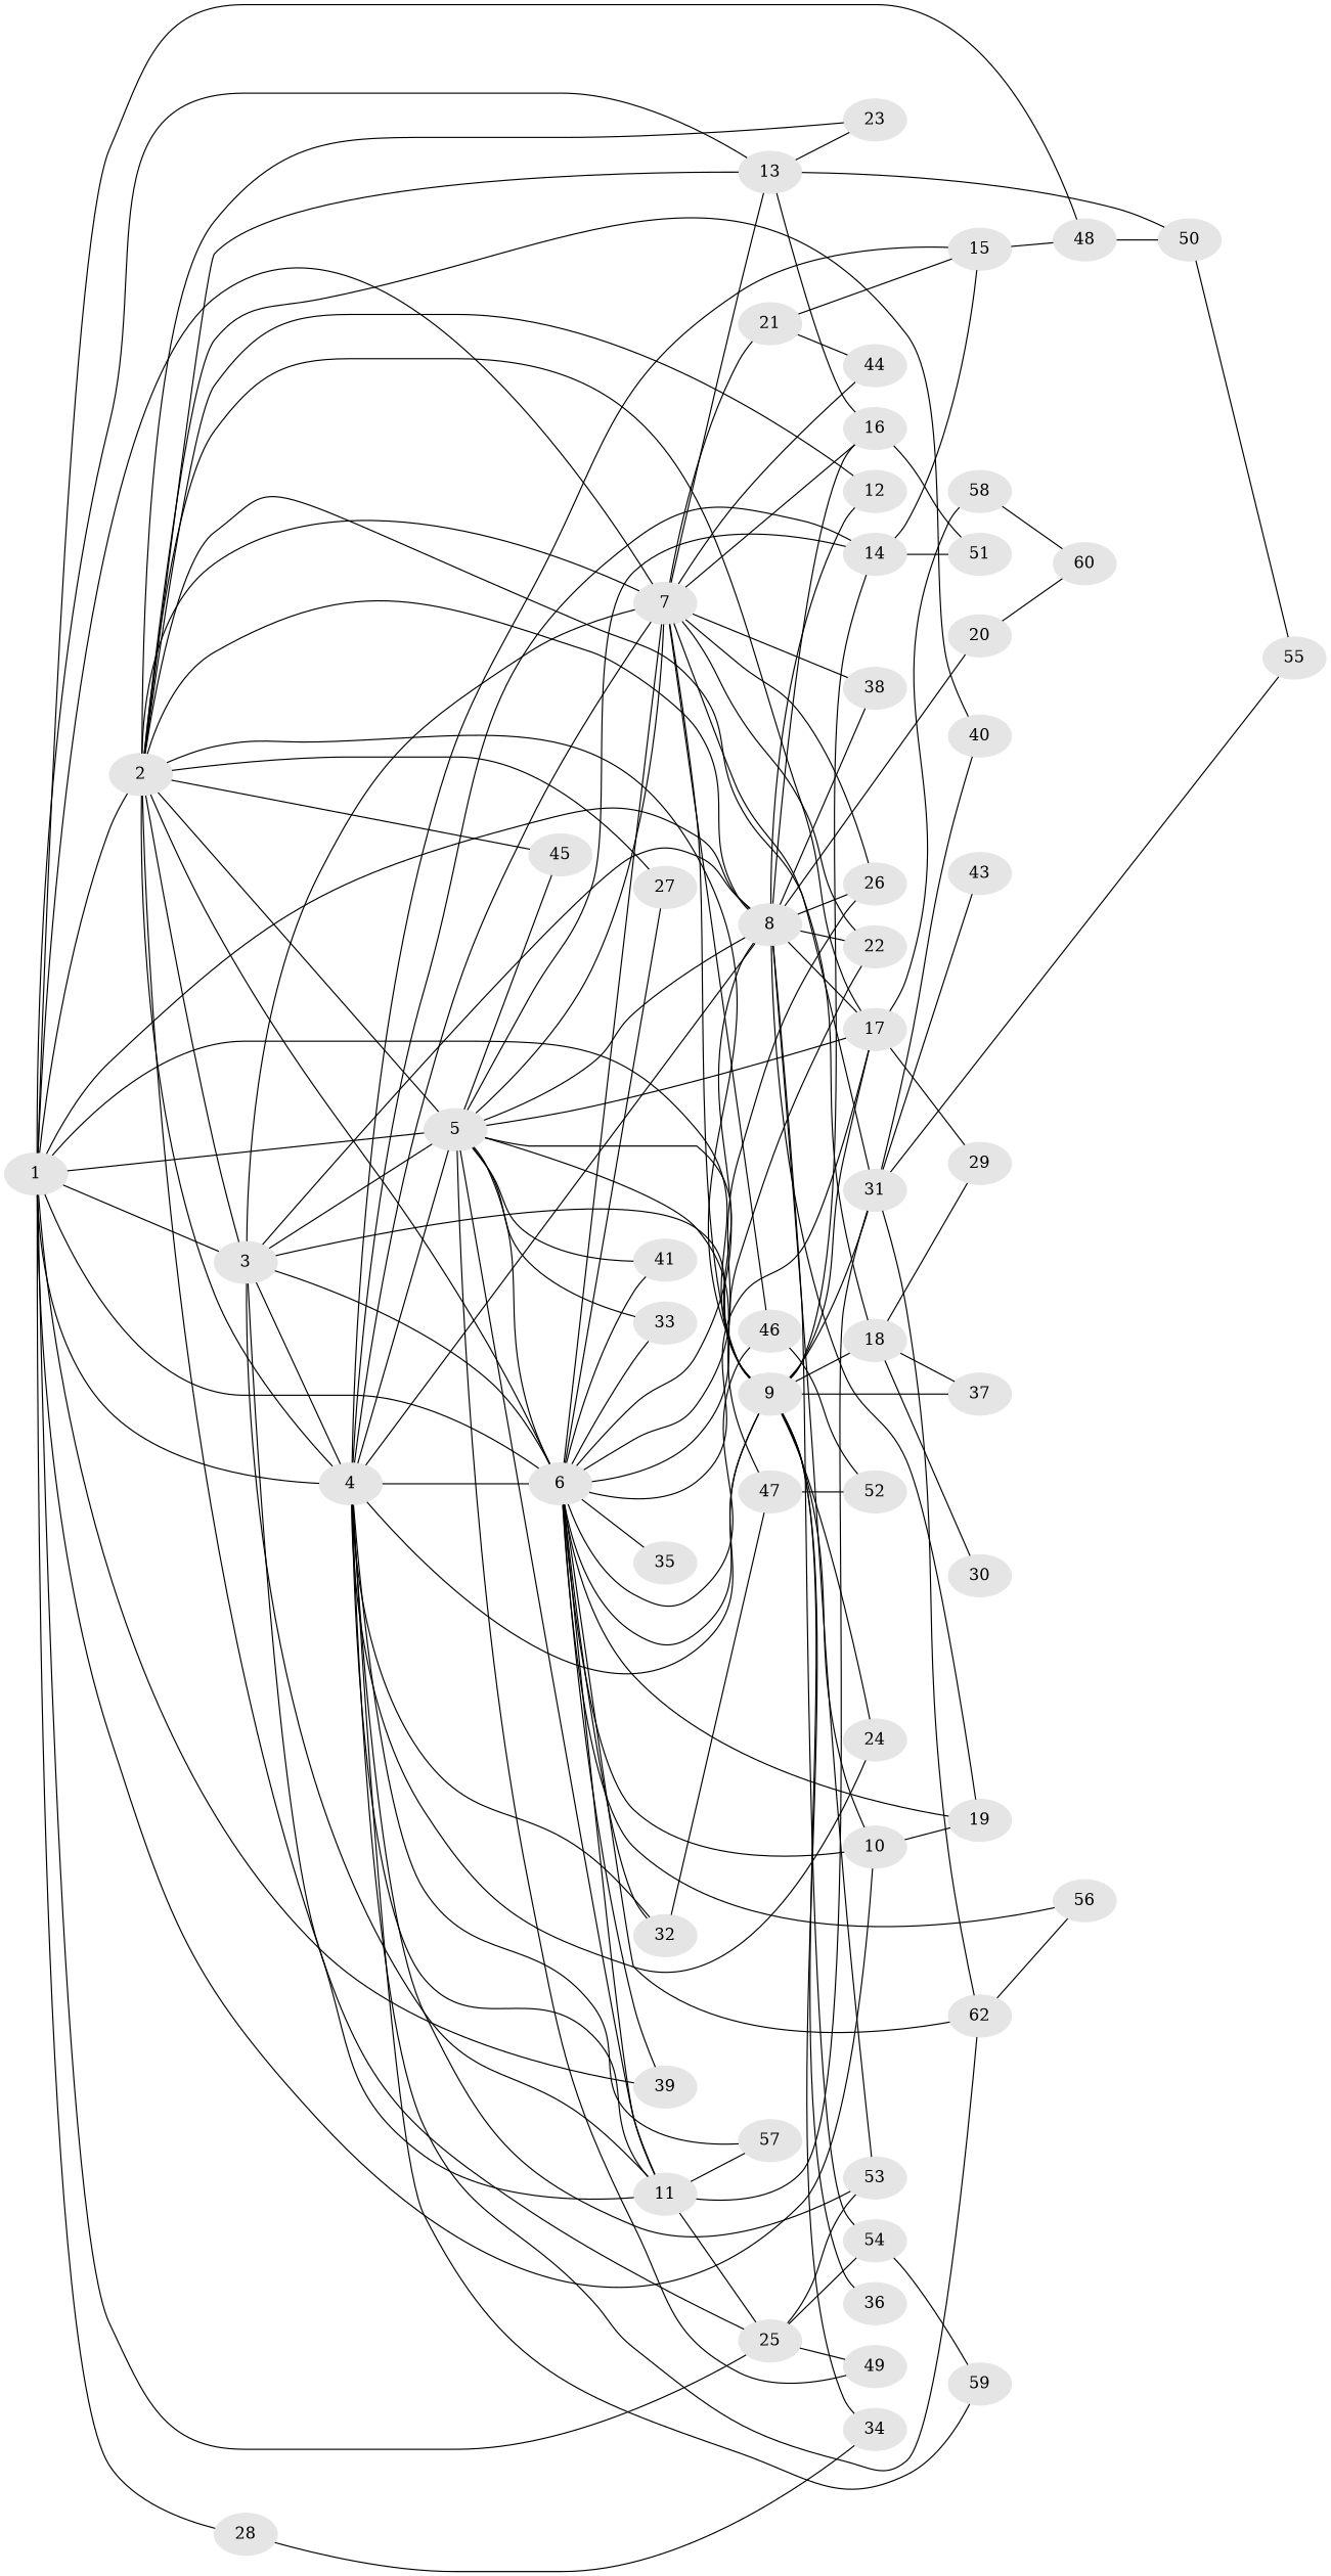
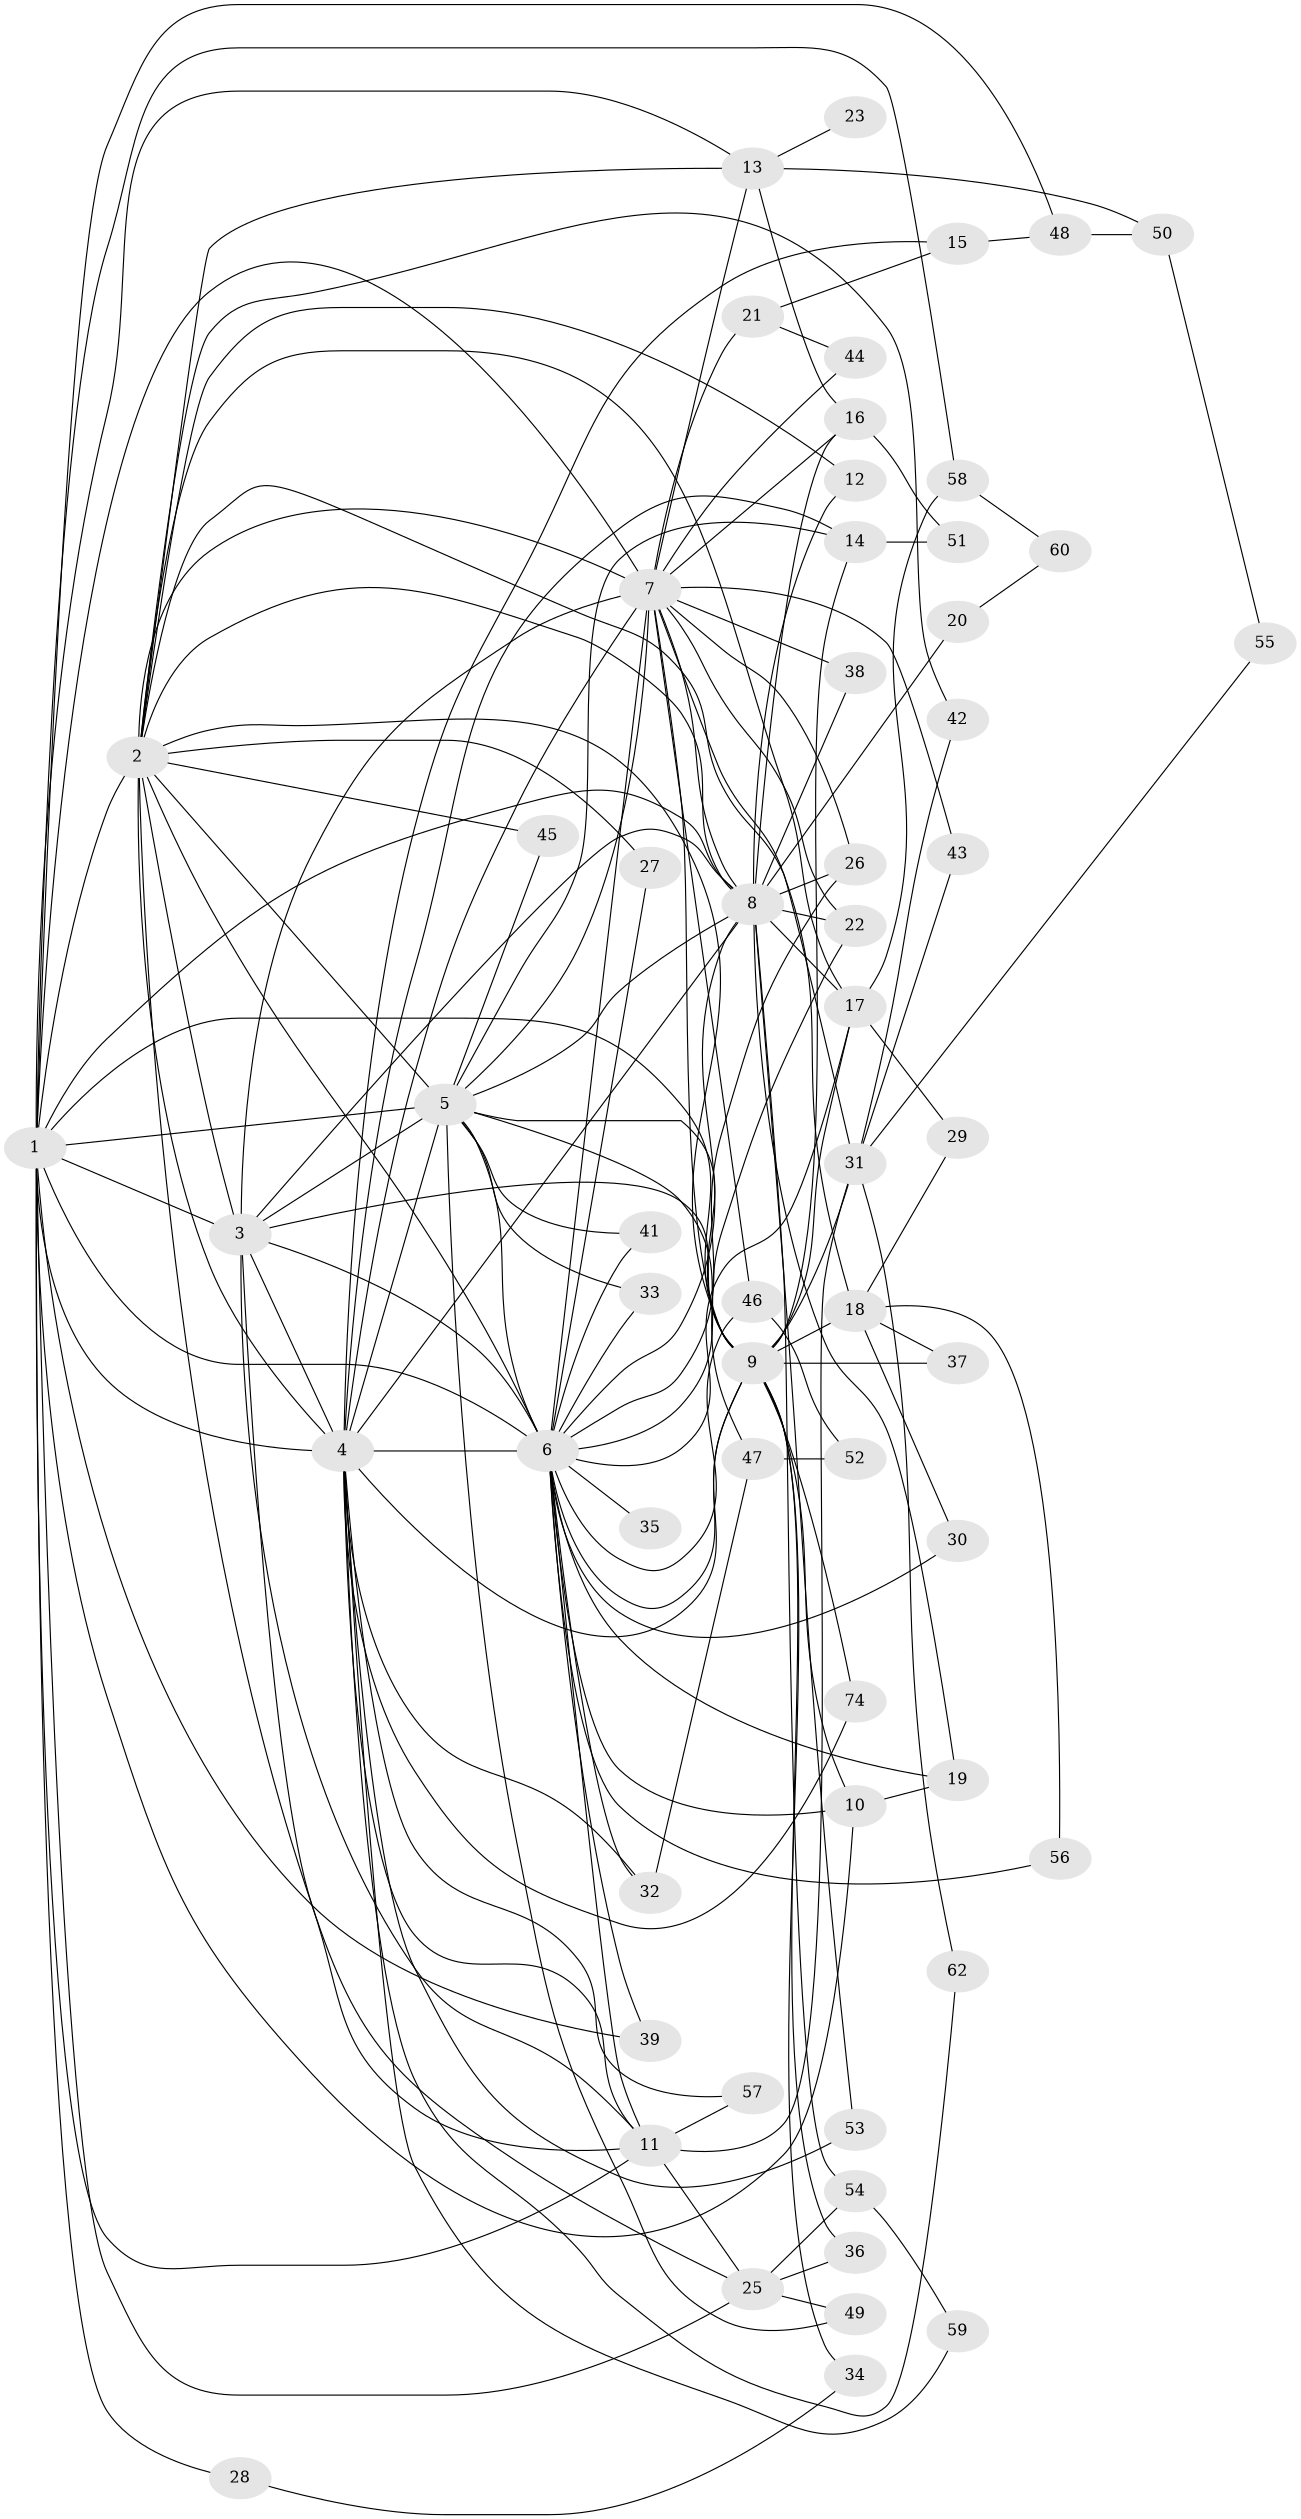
  graph {
    rankdir=LR
    node [color=gray90 style=filled]
    edge [weight=1.0]
    1
    2
    3
    4
    5
    6
    7
    8
    9
    10
    11
    13
    25
    28
    39
    48
    58
    12
    17
    23
    27
    31
-   40
+   40 [label=42]
    45
    14
    15
-   24
+   24 [label=74]
    32
    n29 [label=62]
    53
    57
    59
    33
    41
    47
    49
    19
    22
    26
    30
    35
    46
    56
    16
    18
    21
    38
    43
    44
    20
    54
    34
    36
    37
    50
    60
    29
    55
    51
    52
    1 -- 2 [weight=2.0]
    1 -- 3 [weight=2.0]
    1 -- 4 [weight=2.0]
    1 -- 5 [weight=2.0]
    1 -- 6 [weight=2.0]
    1 -- 7 [weight=2.0]
    1 -- 8 [weight=2.0]
    1 -- 9 [weight=2.0]
    1 -- 10
-   5 -- 11
+   1 -- 11
    1 -- 13 [weight=2.0]
    1 -- 25
    1 -- 28
    1 -- 39
    1 -- 48
+   1 -- 58
    2 -- 3 [weight=3.0]
    2 -- 4 [weight=2.0]
    2 -- 5
    2 -- 6
    2 -- 7
    2 -- 8
    2 -- 9
    2 -- 11
    2 -- 13
    2 -- 12
    2 -- 17
-   2 -- 23
    2 -- 27 [weight=2.0]
    2 -- 31
    2 -- 40
    2 -- 45
    3 -- 4
    3 -- 5
    3 -- 6
    3 -- 7
    3 -- 8
    3 -- 9 [weight=2.0]
    3 -- 11 [weight=4.0]
    3 -- 25 [weight=2.0]
    4 -- 5
    4 -- 6 [weight=3.0]
    4 -- 7 [weight=2.0]
    4 -- 8 [weight=2.0]
    4 -- 9
    4 -- 11
    4 -- 14
    4 -- 15
    4 -- 24 [weight=2.0]
    4 -- 32
    4 -- n29
    4 -- 53
    4 -- 57
    4 -- 59
    5 -- 6
    5 -- 7
    5 -- 8 [weight=2.0]
    5 -- 9 [weight=2.0]
-   5 -- 17
    5 -- 45
    5 -- 14
    5 -- 33
    5 -- 41
    5 -- 47
    5 -- 49
    6 -- 7
    6 -- 8
    6 -- 9
    6 -- 10
    6 -- 11
    6 -- 39
    6 -- 17
    6 -- 27
    6 -- 32
    6 -- 33
    6 -- 41
    6 -- 19
    6 -- 22
    6 -- 26
-   6 -- n29
+   6 -- 30
    6 -- 35
    6 -- 46
    6 -- 56
+   7 -- 8 [weight=2.0]
    7 -- 9
    7 -- 13
    7 -- 22
    7 -- 26
    7 -- 46
    7 -- 16
    7 -- 18
    7 -- 21
    7 -- 38
+   7 -- 43
    7 -- 44
    8 -- 12
    8 -- 17
    8 -- 53
    8 -- 19 [weight=2.0]
    8 -- 22
    8 -- 26
    8 -- 16
    8 -- 38
    8 -- 20
    8 -- 54
    9 -- 10
    9 -- 17
    9 -- 31 [weight=2.0]
    9 -- 14
    9 -- 24
    9 -- 18
    9 -- 34
    9 -- 36
    9 -- 37
    10 -- 19 [weight=3.0]
    11 -- 25
    11 -- 31
    11 -- 57
    13 -- 23
    13 -- 16
    13 -- 50
    25 -- 49
    25 -- 54
-   25 -- 53
+   25 -- 36
    28 -- 34
    48 -- 50
    58 -- 60
    17 -- 58
    17 -- 29
    31 -- 40
    31 -- n29
    31 -- 43
    31 -- 55
-   14 -- 15
    14 -- 51
    15 -- 48
    32 -- 47
    47 -- 52
    46 -- 52
    16 -- 51
    18 -- 30
-   n29 -- 56
+   18 -- 56
    18 -- 37
    18 -- 29
    21 -- 15
    21 -- 44
    20 -- 60
    54 -- 59
    50 -- 55
  }
